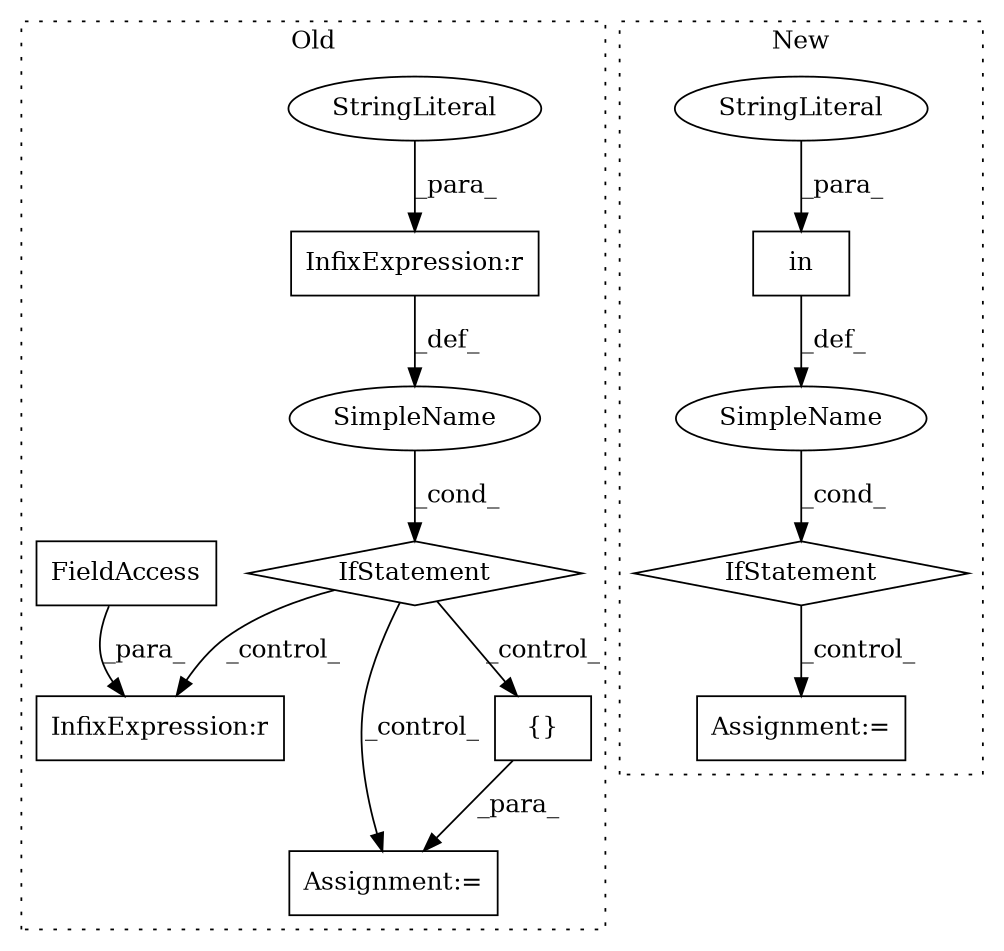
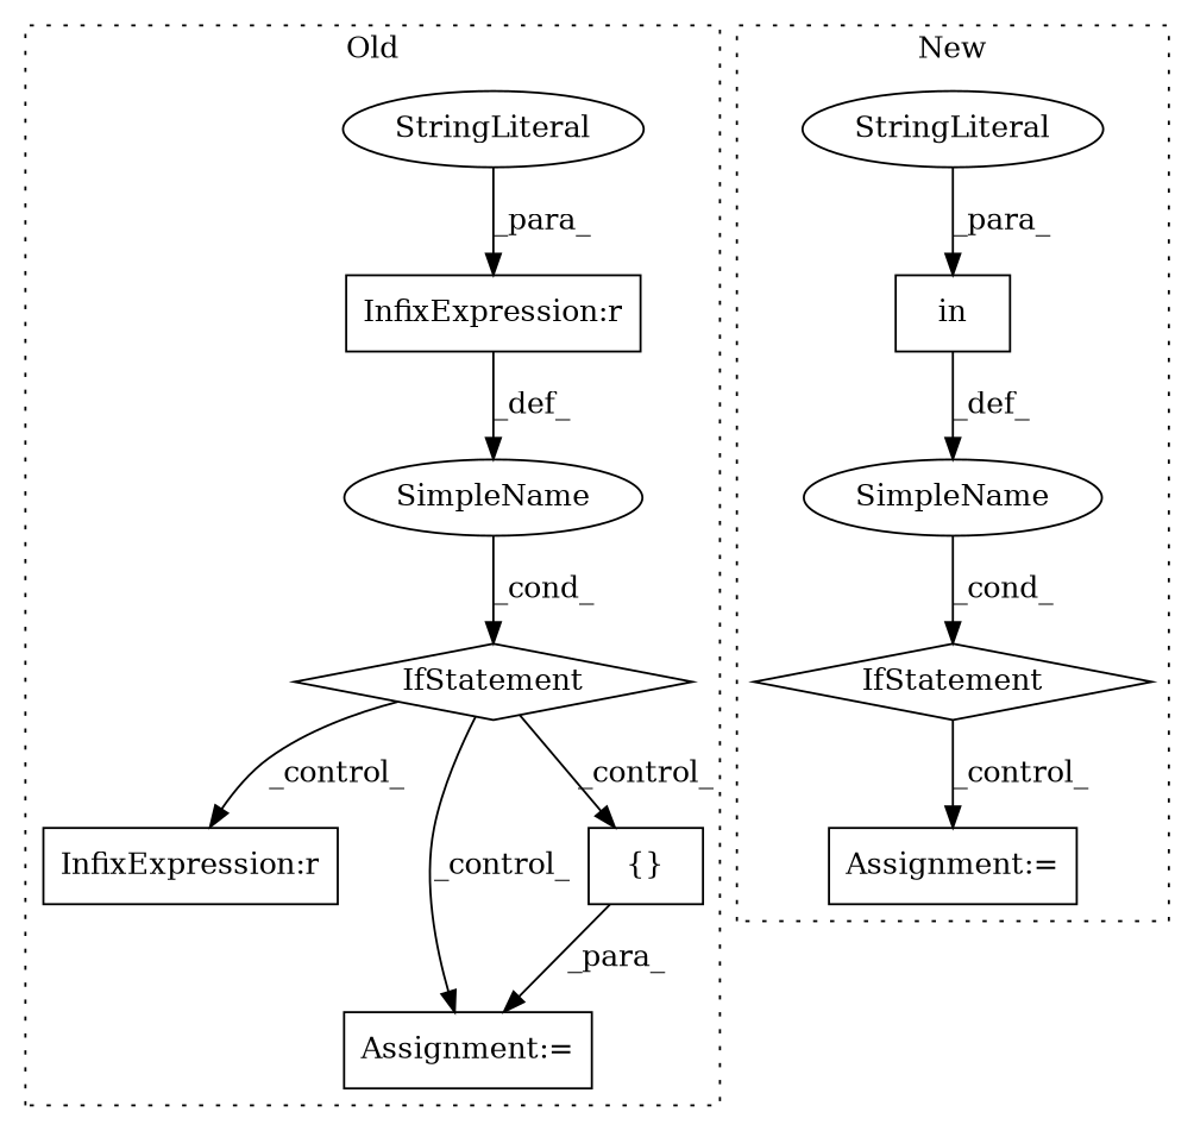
  digraph {
    node [a=7 shape=box]
    n1 [a=4 l="1,1" label="{}" s="1792,1814"]
    n2 [l=1 label="Assignment:=" s=1769]
    n3 [a=42 label=SimpleName shape=ellipse]
    n4 [a=25 l="4,2" label=IfStatement s="1651,1708" shape=diamond]
    n5 [a=27 l=4 label="InfixExpression:r" s=1667]
    n6 [a=45 l=7 label=StringLiteral s=1671 shape=ellipse]
    n7 [a=27 l=3 label="InfixExpression:r" s=1876]
-   n8 [a=22 l=17 label=FieldAccess s=1859]
    n9 [a=105 l=34 label=in s=2043]
    n10 [a=25 l="4,2" label=IfStatement s="2034,2107" shape=diamond]
    n11 [l=1 label="Assignment:=" s=2123]
    n12 [a=42 label=SimpleName shape=ellipse]
    n13 [a=45 l=6 label=StringLiteral s=2043 shape=ellipse]
    subgraph cluster_1 {
      label=Old
      style=dotted
      n1
      n2
      n3
      n4
      n5
      n6
      n7
-     n8
    }
    subgraph cluster_2 {
      label=New
      style=dotted
      n9
      n10
      n11
      n12
      n13
    }
    n1 -> n2 [label=_para_]
    n3 -> n4 [label=_cond_]
    n4 -> n1 [label=_control_]
    n4 -> n2 [label=_control_]
    n4 -> n7 [label=_control_]
    n5 -> n3 [label=_def_]
    n6 -> n5 [label=_para_]
-   n8 -> n7 [label=_para_]
    n9 -> n12 [label=_def_]
    n10 -> n11 [label=_control_]
    n12 -> n10 [label=_cond_]
    n13 -> n9 [label=_para_]
  }
